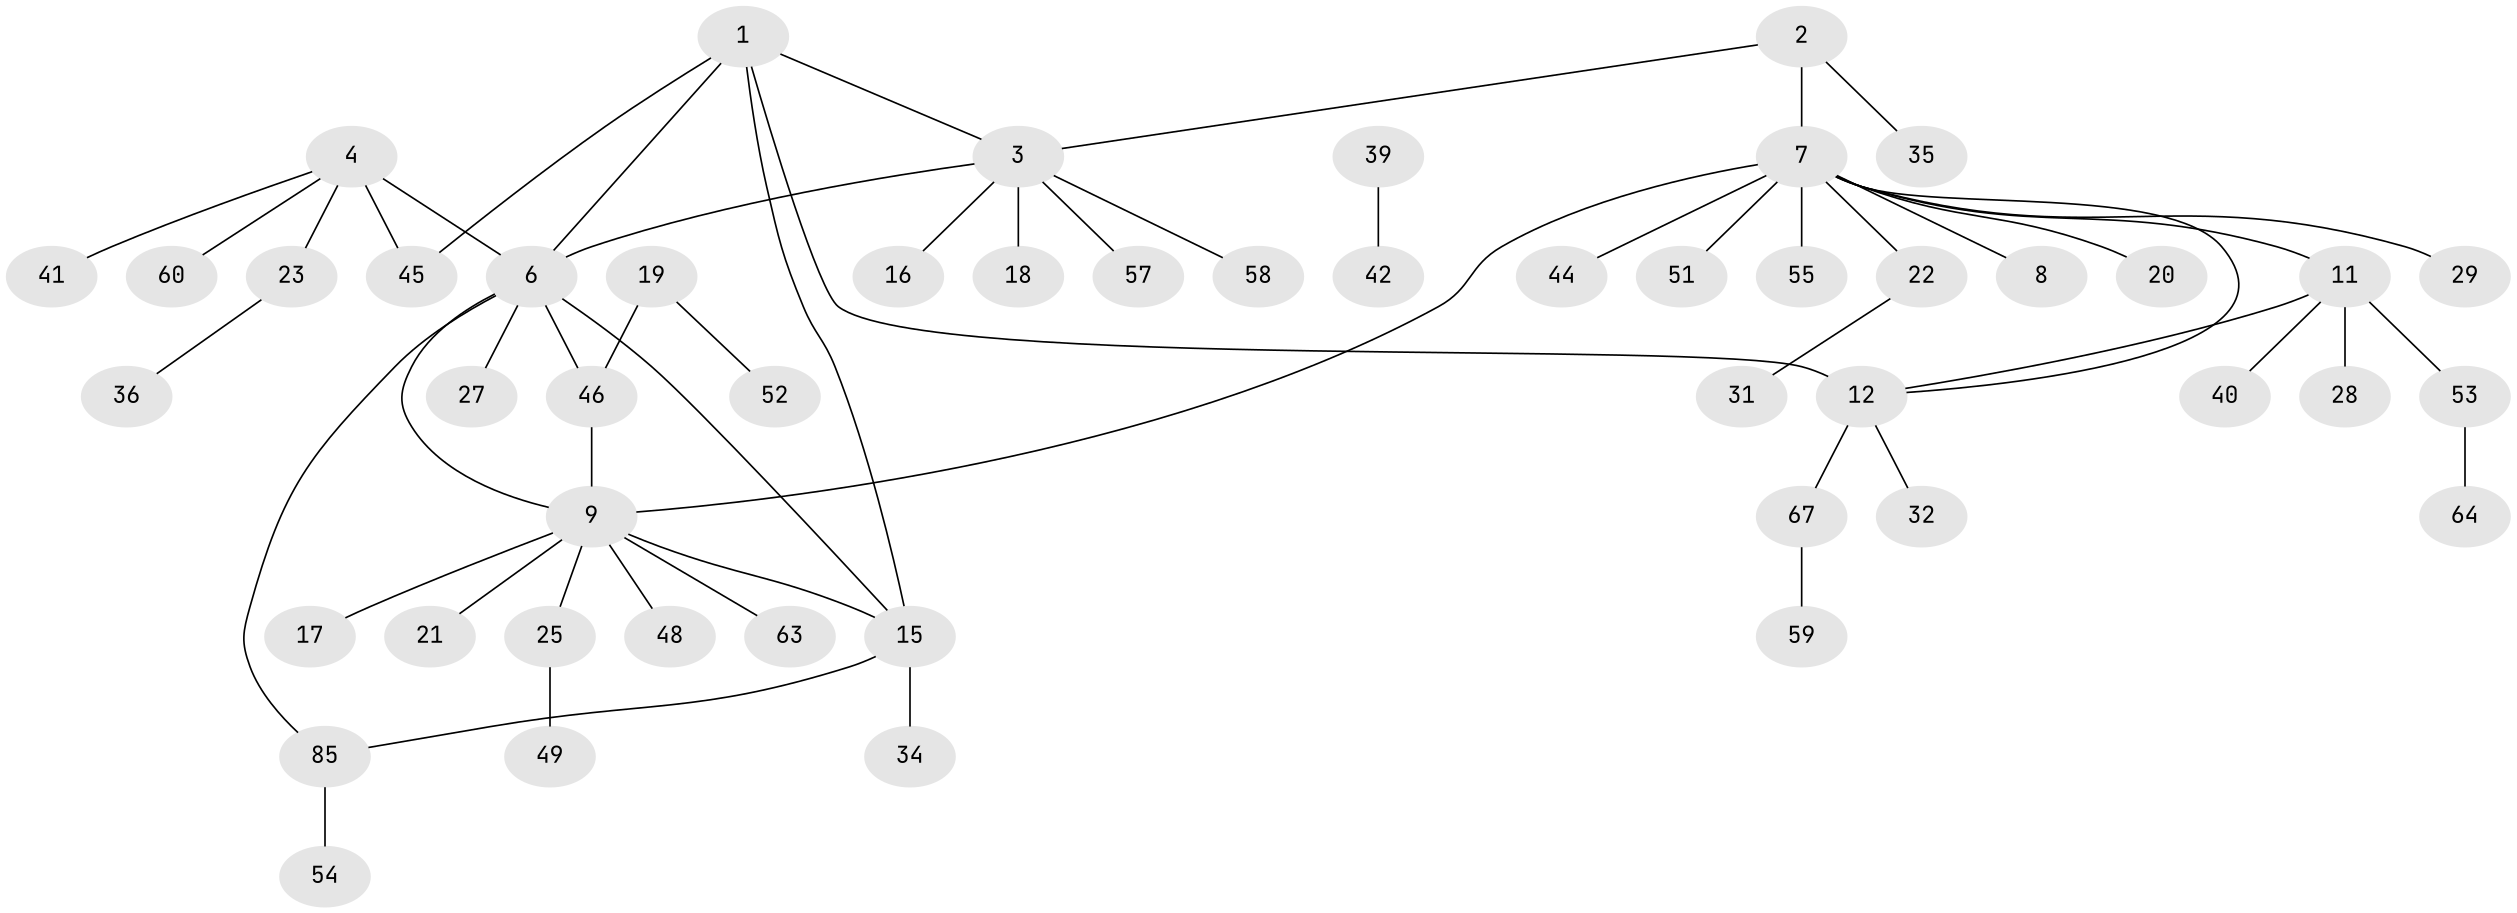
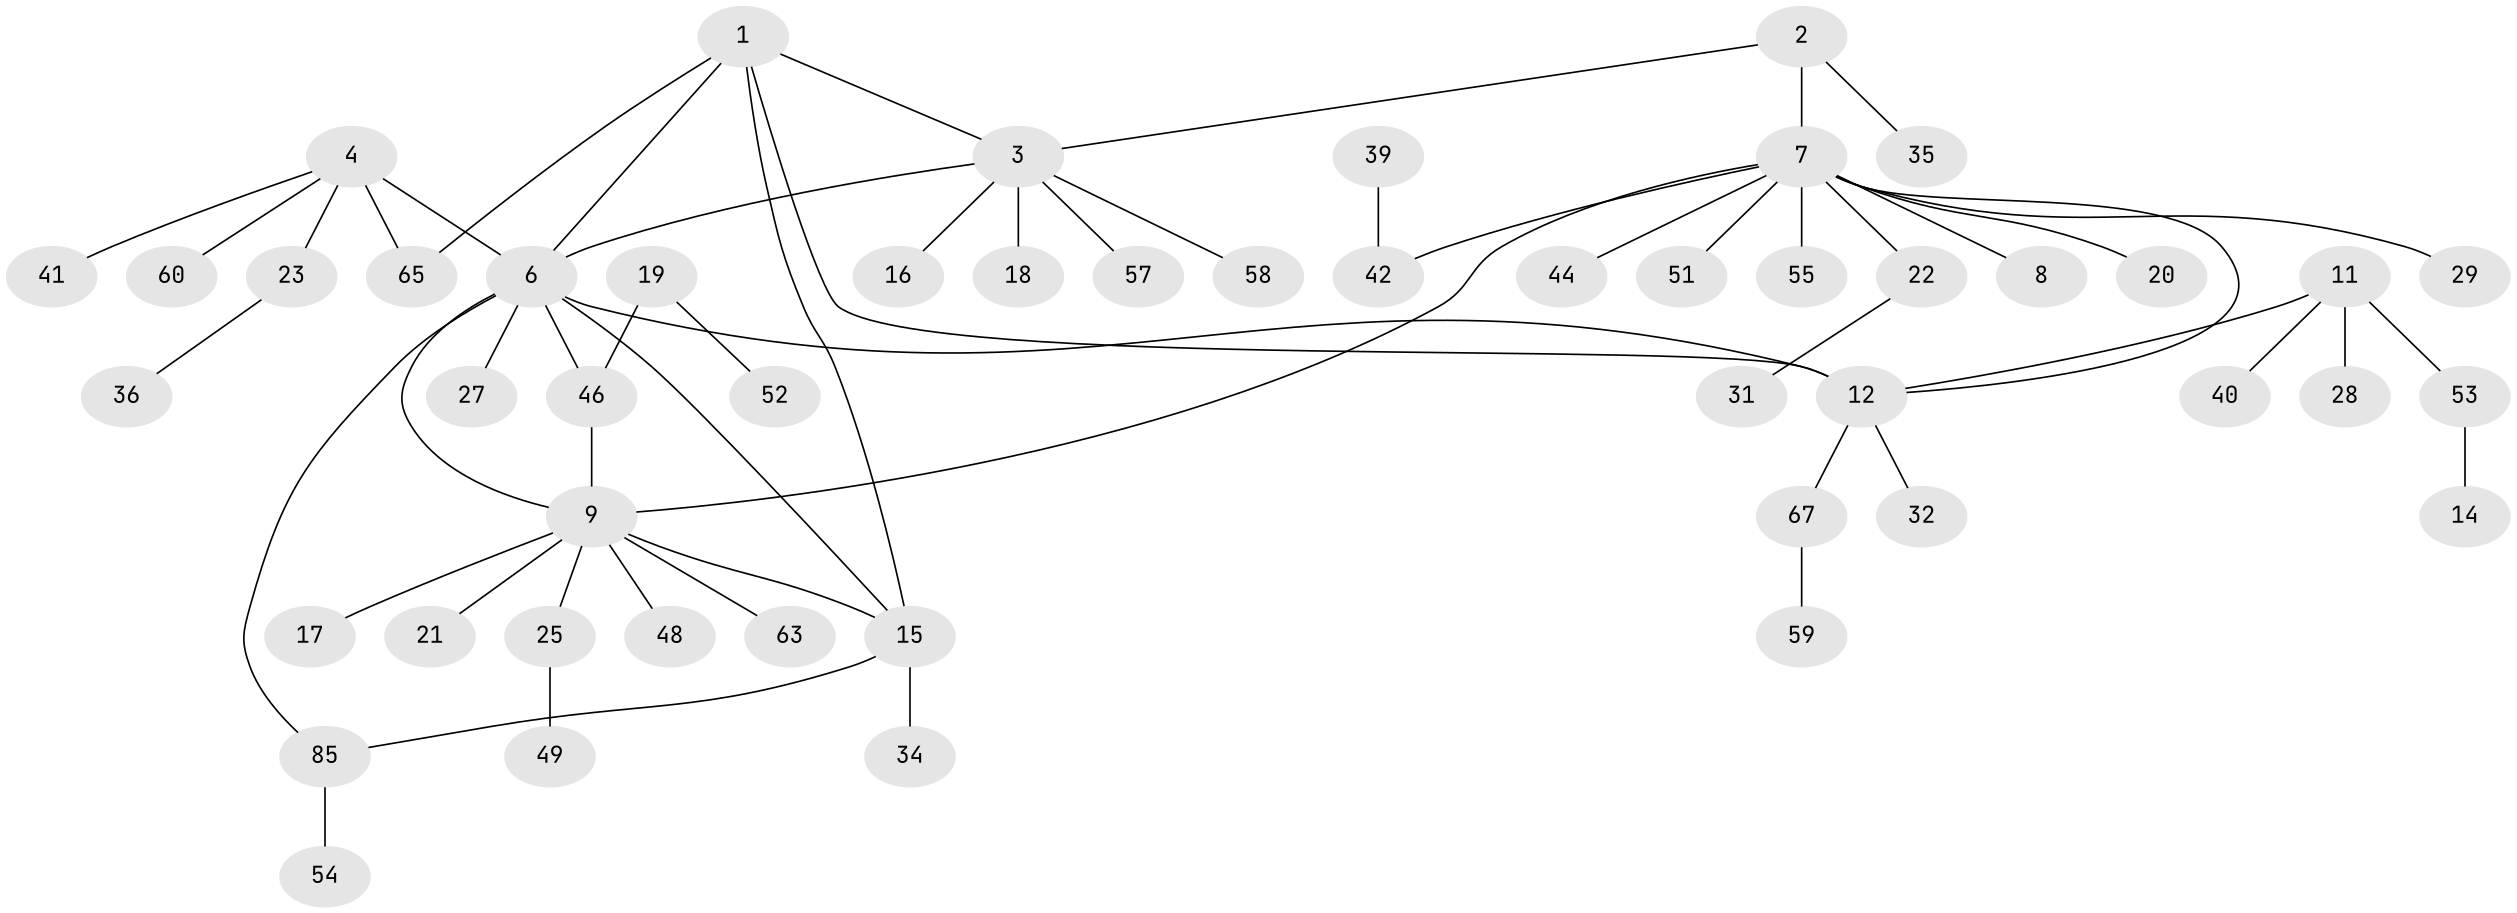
  graph {
    fontname="JetBrains Mono"
    node [color=gray90 fontname="JetBrains Mono" style=filled]
    edge [fontname="JetBrains Mono"]
    1 [super="+37"]
    3 [super="+24"]
    6 [super="+13"]
    12 [super="+56"]
    15 [super="+43"]
-   65 [label=45]
+   65
    2 [super="+30"]
    7 [super="+10"]
    35 [super="+62"]
    16
    18
    57
    58
    9 [super="+14"]
    27
    n16 [label=85 super="+61"]
    46
    32
    67
    34
    8 [super="+33"]
    11 [super="+38"]
    20
    22
    29
    44
    51
    55
    4 [super="+5"]
    23
    41
    60
    19 [super="+66"]
    52
    36
    17
    21
    25 [super="+26"]
    48
    63
    54
    28 [super="+47"]
    40
    53
    31
    42 [super="+50"]
    39
    49
-   64
+   64 [label=14]
    59
    1 -- 3
    1 -- 6
    1 -- 12
    1 -- 15
    1 -- 65
    3 -- 6
    3 -- 16
    3 -- 18
    3 -- 57
    3 -- 58
+   6 -- 12 [weight=2]
    6 -- 15
    6 -- 9
    6 -- 27
    6 -- n16
    6 -- 46
    12 -- 32
    12 -- 67
    15 -- n16
    15 -- 34
    2 -- 3
    2 -- 7
    2 -- 35
    7 -- 12
    7 -- 9 [weight=2]
    7 -- 8
-   7 -- 11
+   7 -- 42
    7 -- 20
    7 -- 22
    7 -- 29
    7 -- 44
    7 -- 51
    7 -- 55
    9 -- 15
    9 -- 17
    9 -- 21
    9 -- 25
    9 -- 48
    9 -- 63
    n16 -- 54
    46 -- 9
    67 -- 59
    11 -- 12
    11 -- 28
    11 -- 40
    11 -- 53
    22 -- 31
    4 -- 6 [weight=2]
    4 -- 65
    4 -- 23
    4 -- 41
    4 -- 60
    23 -- 36
    19 -- 46
    19 -- 52
    25 -- 49
    53 -- 64
    39 -- 42
  }
